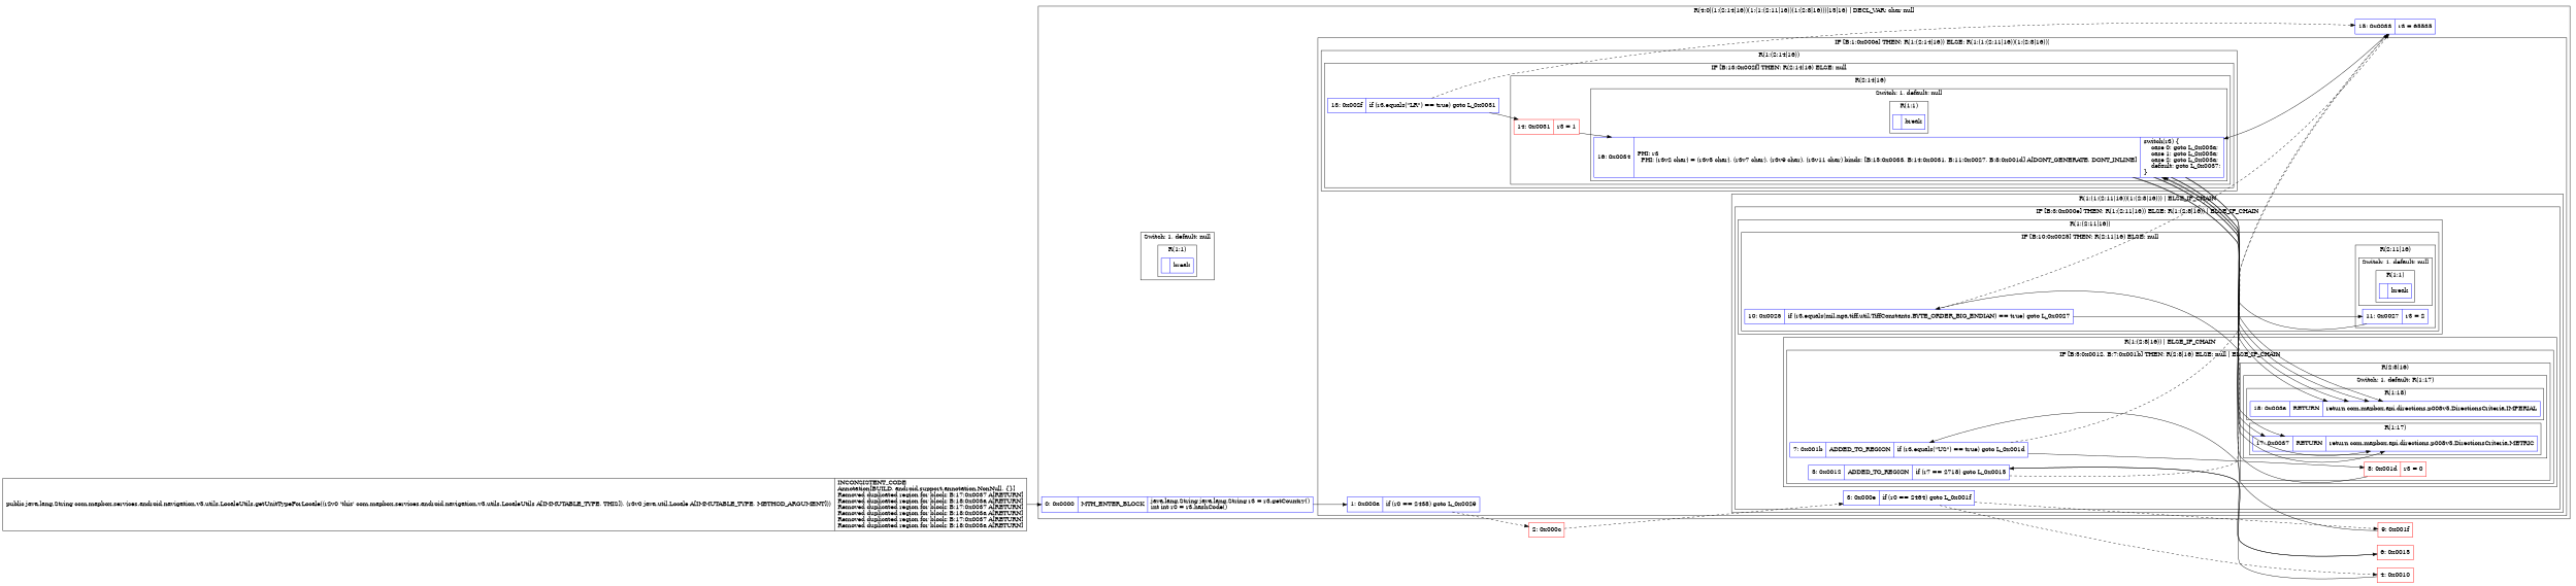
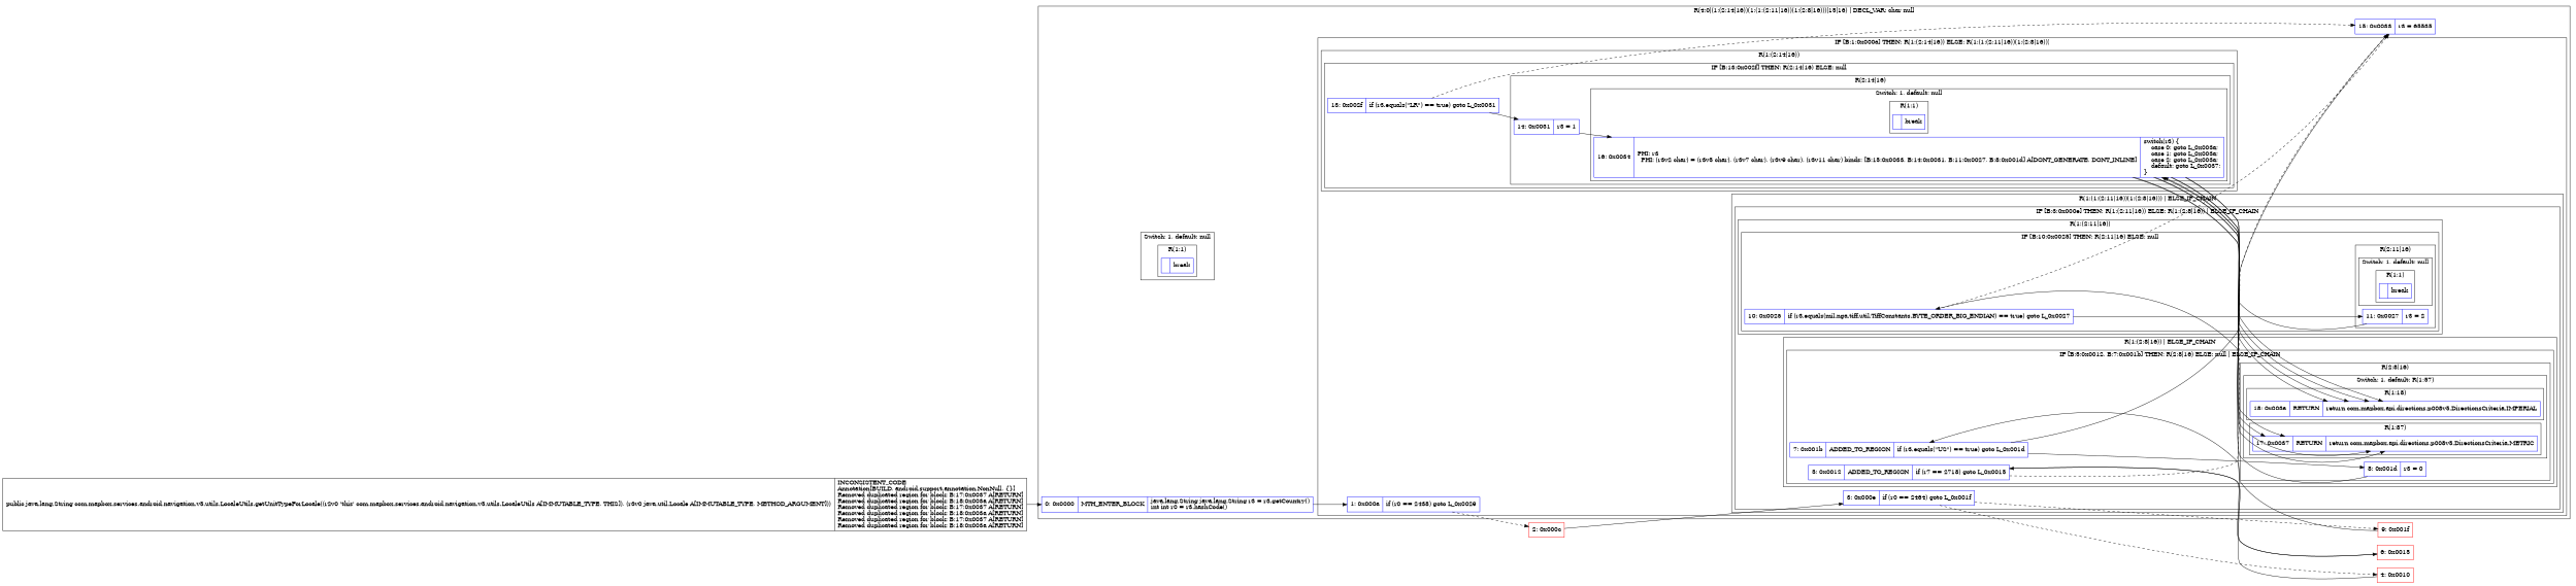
  digraph {
    rankdir=LR
    node [color=blue shape=record]
    n1 [label="{|break\l}"]
    n2 [label="{16\:\ 0x0034|PHI: r3 \l  PHI: (r3v2 char) = (r3v5 char), (r3v7 char), (r3v9 char), (r3v11 char) binds: [B:15:0x0033, B:14:0x0031, B:11:0x0027, B:8:0x001d] A[DONT_GENERATE, DONT_INLINE]\l|switch(r3) \{\l    case 0: goto L_0x003a;\l    case 1: goto L_0x003a;\l    case 2: goto L_0x003a;\l    default: goto L_0x0037;\l\}\l}"]
-   n3 [color=red label="{14\:\ 0x0031|r3 = 1\l}"]
+   n3 [label="{14\:\ 0x0031|r3 = 1\l}"]
    n4 [label="{13\:\ 0x002f|if (r3.equals(\"LR\") == true) goto L_0x0031\l}"]
    n5 [label="{|break\l}"]
    n6 [label="{11\:\ 0x0027|r3 = 2\l}"]
    n7 [label="{10\:\ 0x0025|if (r3.equals(mil.nga.tiff.util.TiffConstants.BYTE_ORDER_BIG_ENDIAN) == true) goto L_0x0027\l}"]
    n8 [label="{18\:\ 0x003a|RETURN\l|return com.mapbox.api.directions.p008v5.DirectionsCriteria.IMPERIAL\l}"]
    n9 [label="{17\:\ 0x0037|RETURN\l|return com.mapbox.api.directions.p008v5.DirectionsCriteria.METRIC\l}"]
-   n10 [color=red label="{8\:\ 0x001d|r3 = 0\l}"]
+   n10 [label="{8\:\ 0x001d|r3 = 0\l}"]
    n11 [label="{5\:\ 0x0012|ADDED_TO_REGION\l|if (r7 == 2718) goto L_0x0015\l}"]
    n12 [label="{7\:\ 0x001b|ADDED_TO_REGION\l|if (r3.equals(\"US\") == true) goto L_0x001d\l}"]
    n13 [label="{3\:\ 0x000e|if (r0 == 2464) goto L_0x001f\l}"]
    n14 [label="{1\:\ 0x000a|if (r0 == 2438) goto L_0x0029\l}"]
    n15 [label="{|break\l}"]
    n16 [label="{0\:\ 0x0000|MTH_ENTER_BLOCK\l|java.lang.String java.lang.String r3 = r3.getCountry()\lint int r0 = r3.hashCode()\l}"]
    n17 [label="{15\:\ 0x0033|r3 = 65535\l}"]
    n18 [color=red label="{6\:\ 0x0015}"]
    n19 [color=red label="{4\:\ 0x0010}"]
    n20 [color=red label="{9\:\ 0x001f}"]
    n21 [color=red label="{2\:\ 0x000c}"]
    n22 [label="{public java.lang.String com.mapbox.services.android.navigation.v5.utils.LocaleUtils.getUnitTypeForLocale((r2v0 'this' com.mapbox.services.android.navigation.v5.utils.LocaleUtils A[IMMUTABLE_TYPE, THIS]), (r3v0 java.util.Locale A[IMMUTABLE_TYPE, METHOD_ARGUMENT]))  | INCONSISTENT_CODE\lAnnotation[BUILD, android.support.annotation.NonNull, \{\}]\lRemoved duplicated region for block: B:17:0x0037 A[RETURN]\lRemoved duplicated region for block: B:18:0x003a A[RETURN]\lRemoved duplicated region for block: B:17:0x0037 A[RETURN]\lRemoved duplicated region for block: B:18:0x003a A[RETURN]\lRemoved duplicated region for block: B:17:0x0037 A[RETURN]\lRemoved duplicated region for block: B:18:0x003a A[RETURN]\l}" color=""]
    subgraph cluster_1 {
      label="R(4:0|(1:(2:14|16))(1:(1:(2:11|16))(1:(2:8|16)))|15|16) | DECL_VAR: char null\l"
      n16
      n17
      subgraph cluster_2 {
        label="IF [B:1:0x000a] THEN: R(1:(2:14|16)) ELSE: R(1:(1:(2:11|16))(1:(2:8|16)))"
        n14
        subgraph cluster_3 {
          label="R(1:(2:14|16))"
          subgraph cluster_4 {
            label="IF [B:13:0x002f] THEN: R(2:14|16) ELSE: null"
            n4
            subgraph cluster_5 {
              label="R(2:14|16)"
              n3
              subgraph cluster_6 {
                label="Switch: 1, default: null"
                n2
                subgraph cluster_7 {
                  label="R(1:1)"
                  n1
                }
              }
            }
          }
        }
        subgraph cluster_8 {
          label="R(1:(1:(2:11|16))(1:(2:8|16))) | ELSE_IF_CHAIN\l"
          subgraph cluster_9 {
            label="IF [B:3:0x000e] THEN: R(1:(2:11|16)) ELSE: R(1:(2:8|16)) | ELSE_IF_CHAIN\l"
            n13
            subgraph cluster_10 {
              label="R(1:(2:11|16))"
              subgraph cluster_11 {
                label="IF [B:10:0x0025] THEN: R(2:11|16) ELSE: null"
                n7
                subgraph cluster_12 {
                  label="R(2:11|16)"
                  n6
                  subgraph cluster_13 {
                    label="Switch: 1, default: null"
                    subgraph cluster_14 {
                      label="R(1:1)"
                      n5
                    }
                  }
                }
              }
            }
            subgraph cluster_15 {
              label="R(1:(2:8|16)) | ELSE_IF_CHAIN\l"
              subgraph cluster_16 {
                label="IF [B:5:0x0012, B:7:0x001b] THEN: R(2:8|16) ELSE: null | ELSE_IF_CHAIN\l"
                n11
                n12
                subgraph cluster_17 {
                  label="R(2:8|16)"
                  n10
                  subgraph cluster_18 {
-                   label="Switch: 1, default: R(1:17)"
+                   label="Switch: 1, default: R(1:57)"
                    subgraph cluster_19 {
                      label="R(1:18)"
                      n8
                    }
                    subgraph cluster_20 {
-                     label="R(1:17)"
+                     label="R(1:87)"
                      n9
                    }
                  }
                }
              }
            }
          }
        }
      }
      subgraph cluster_21 {
        label="Switch: 1, default: null"
        subgraph cluster_22 {
          label="R(1:1)"
          n15
        }
      }
    }
    n2 -> n8
    n2 -> n8
    n2 -> n8
    n2 -> n8
    n2 -> n9
    n2 -> n9
    n2 -> n9
    n2 -> n9
    n3 -> n2
    n4 -> n3
    n4 -> n17 [style=dashed]
    n6 -> n2
    n7 -> n6
    n7 -> n17 [style=dashed]
    n10 -> n2
    n11 -> n17 [style=dashed]
    n11 -> n18
    n12 -> n10
-   n12 -> n17 [style=dashed]
+   n12 -> n17 [style=solid]
    n13 -> n19 [style=dashed]
    n13 -> n20 [style=dashed]
    n14 -> n21 [style=dashed]
    n16 -> n14
-   n17 -> n2
    n18 -> n12
    n19 -> n11
    n20 -> n7
-   n21 -> n13 [style=dashed]
+   n21 -> n13
    n22 -> n16
  }
